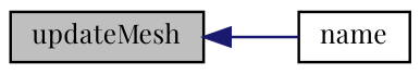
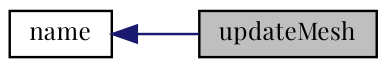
  digraph {
    rankdir=LR
    fontname="Playfair Display"
    node [color=black fontname="Playfair Display" fontsize=10 shape=record]
    n1 [fillcolor=grey75 fontcolor=black height=0.2 label=updateMesh style=filled width=0.4]
    n2 [height=0.2 label=name width=0.4]
-   n1 -> n2 [color=midnightblue dir=back fontname="Playfair Display" fontsize=10 labelfontname=FreeSans labelfontsize=10 style=solid]
+   n2 -> n1 [color=midnightblue dir=back fontname="Playfair Display" fontsize=10 labelfontname=FreeSans labelfontsize=10 style=solid]
  }
